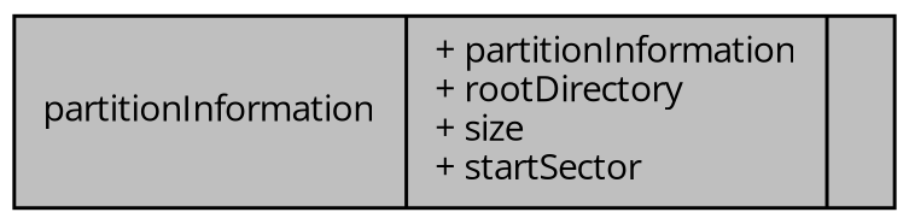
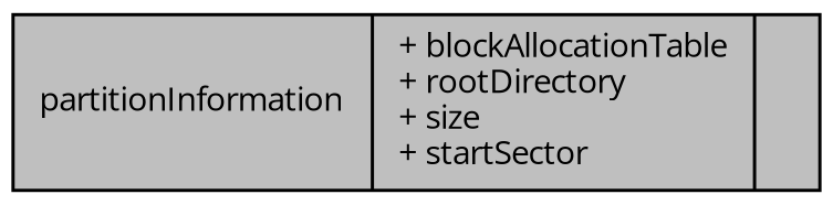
  digraph {
    rankdir=LR
    fontname="Open Sans"
-   n1 [color=black fillcolor=grey75 fontcolor=black fontname="Open Sans" fontsize=10 height=0.2 label="{partitionInformation\n|+ partitionInformation\l+ rootDirectory\l+ size\l+ startSector\l|}" shape=record style=filled width=0.4]
+   n1 [color=black fillcolor=grey75 fontcolor=black fontname="Open Sans" fontsize=10 height=0.2 label="{partitionInformation\n|+ blockAllocationTable\l+ rootDirectory\l+ size\l+ startSector\l|}" shape=record style=filled width=0.4]
  }
